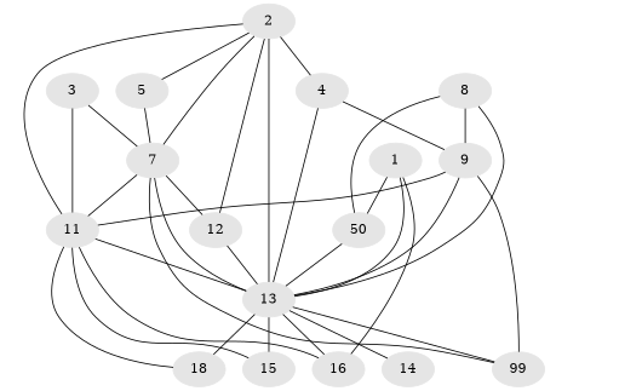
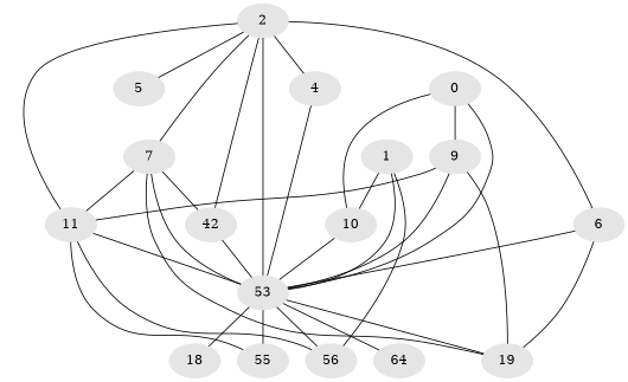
  graph {
    node [color=gray90 style=filled]
    edge [weight=1.0]
    1
-   10 [label=50]
-   13
-   16
+   10
+   13 [label=53]
+   16 [label=56]
    9
    11
-   19 [label=99]
-   15
+   19
+   15 [label=55]
    18
-   14
+   14 [label=64]
    2
    4
    5
+   6
    7
-   12
-   3
-   8
+   12 [label=42]
+   8 [label=0]
    1 -- 10 [weight=2.0]
    1 -- 13 [weight=2.0]
    1 -- 16
    10 -- 13 [weight=3.0]
    13 -- 16
    13 -- 19
    13 -- 15 [weight=4.0]
    13 -- 18 [weight=2.0]
    13 -- 14 [weight=2.0]
    9 -- 13 [weight=4.0]
    9 -- 11
    9 -- 19
    11 -- 13 [weight=12.0]
    11 -- 16
    11 -- 15
-   11 -- 18
    2 -- 13 [weight=10.0]
    2 -- 11 [weight=5.0]
    2 -- 4
    2 -- 5
+   2 -- 6
    2 -- 7 [weight=2.0]
    2 -- 12
    4 -- 13 [weight=2.0]
-   4 -- 9
-   5 -- 7 [weight=2.0]
+   6 -- 13 [weight=4.0]
+   6 -- 19
    7 -- 13 [weight=5.0]
    7 -- 11 [weight=4.0]
    7 -- 19
    7 -- 12
    12 -- 13
-   3 -- 11
-   3 -- 7
    8 -- 10
    8 -- 13
    8 -- 9
  }
